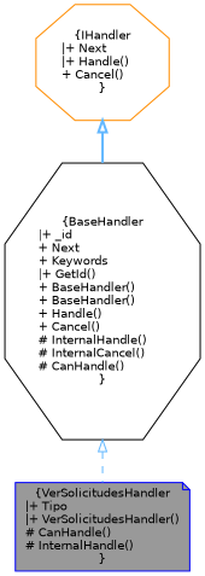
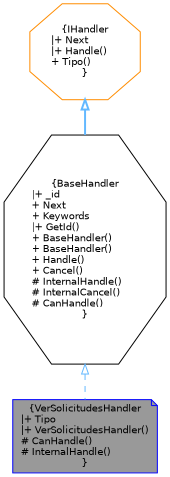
  digraph {
    node [fillcolor=white fontname=Helvetica fontsize=10 shape=octagon style=filled]
    edge [arrowtail=onormal color=steelblue1 dir=back fontname=Helvetica fontsize=10 labelfontname=Helvetica labelfontsize=10]
    n1 [color=blue fillcolor=grey60 fontcolor=black height=0.2 label="{VerSolicitudesHandler\n|+ Tipo\l|+ VerSolicitudesHandler()\l# CanHandle()\l# InternalHandle()\l}" shape=note width=0.4]
    n2 [color=black height=0.2 label="{BaseHandler\n|+ _id\l+ Next\l+ Keywords\l|+ GetId()\l+ BaseHandler()\l+ BaseHandler()\l+ Handle()\l+ Cancel()\l# InternalHandle()\l# InternalCancel()\l# CanHandle()\l}" width=0.4]
-   n3 [color=darkorange height=0.2 label="{IHandler\n|+ Next\l|+ Handle()\l+ Cancel()\l}" width=0.4]
+   n3 [color=darkorange height=0.2 label="{IHandler\n|+ Next\l|+ Handle()\l+ Tipo()\l}" width=0.4]
    n2 -> n1 [style=dashed]
    n3 -> n2 [style=bold]
  }
